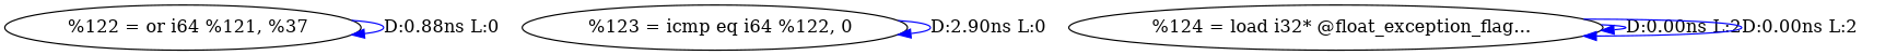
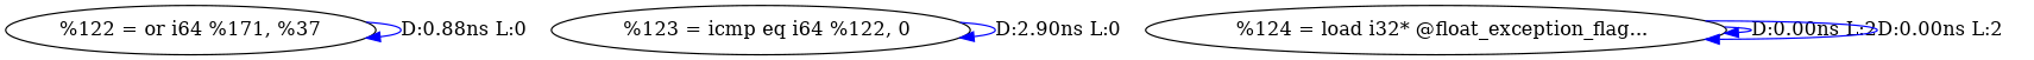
  digraph {
    edge [color=blue]
-   n1 [label="  %122 = or i64 %121, %37"]
+   n1 [label="%122 = or i64 %171, %37"]
    n2 [label="  %123 = icmp eq i64 %122, 0"]
    n3 [label="  %124 = load i32* @float_exception_flag..."]
    n1 -> n1 [label="D:0.88ns L:0"]
    n2 -> n2 [label="D:2.90ns L:0"]
    n3 -> n3 [label="D:0.00ns L:2"]
    n3 -> n3 [label="D:0.00ns L:2"]
  }
